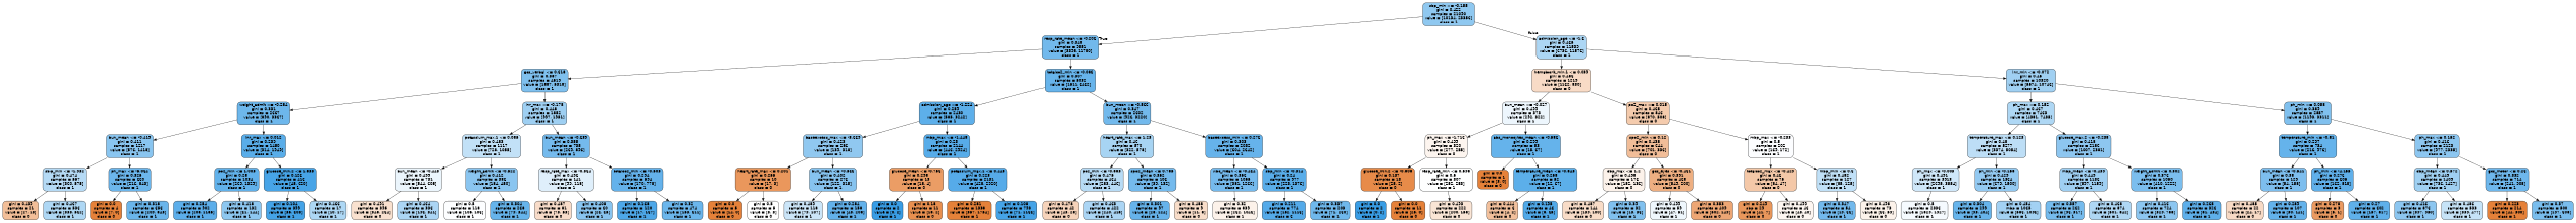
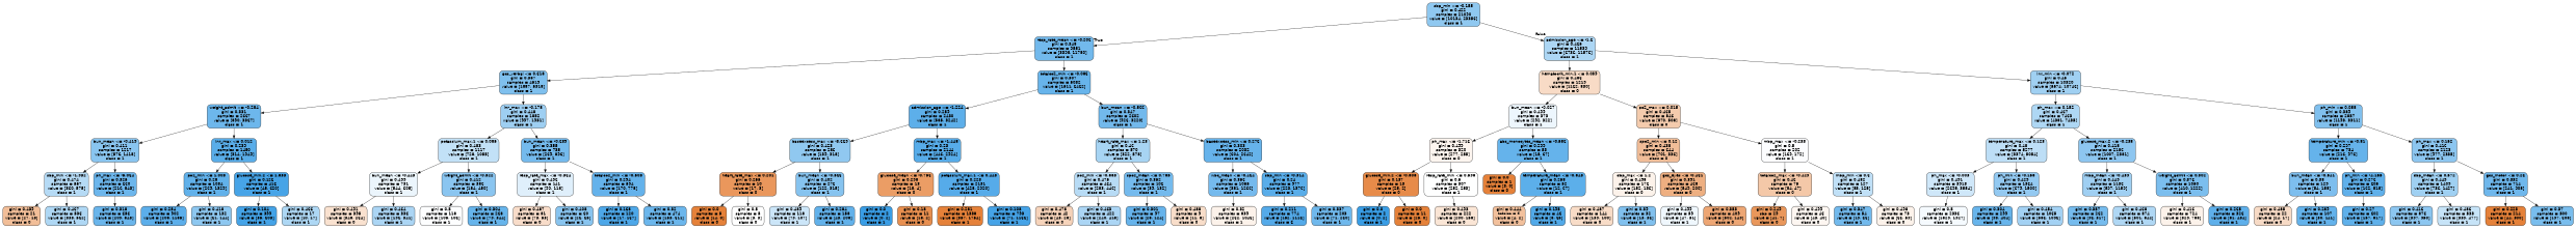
  digraph {
    node [color=black fillcolor="#e58139" fontname=helvetica shape=box style="filled, rounded"]
    edge [fontname=helvetica]
    n1 [fillcolor="#8fc8f0" label="sbp_min <= -0.155\ngini = 0.422\nsamples = 21090\nvalue = [10134, 23356]\nclass = 1"]
    n2 [fillcolor="#72b9ec" label="resp_rate_mean <= -0.206\ngini = 0.348\nsamples = 9551\nvalue = [3398, 11780]\nclass = 1"]
    n3 [fillcolor="#acd6f4" label="admission_age <= -1.6\ngini = 0.465\nsamples = 11539\nvalue = [6736, 11576]\nclass = 1"]
    n4 [fillcolor="#7fc0ee" label="gcs_verbal <= 0.618\ngini = 0.387\nsamples = 4519\nvalue = [1887, 5318]\nclass = 1"]
    n5 [fillcolor="#67b4eb" label="totalco2_min <= -0.086\ngini = 0.307\nsamples = 5032\nvalue = [1511, 6462]\nclass = 1"]
    n6 [fillcolor="#f8dbc6" label="hematocrit_min.1 <= 0.039\ngini = 0.486\nsamples = 1219\nvalue = [1162, 830]\nclass = 0"]
    n7 [fillcolor="#a0d0f2" label="inr_min <= -0.072\ngini = 0.45\nsamples = 10320\nvalue = [5574, 10746]\nclass = 1"]
    n8 [fillcolor="#6db7ec" label="weight_admit <= -0.284\ngini = 0.331\nsamples = 2667\nvalue = [890, 3367]\nclass = 1"]
    n9 [fillcolor="#9ecff2" label="inr_max <= -0.178\ngini = 0.448\nsamples = 1852\nvalue = [997, 1951]\nclass = 1"]
    n10 [fillcolor="#5dafea" label="admission_age <= -1.224\ngini = 0.259\nsamples = 2430\nvalue = [585, 3242]\nclass = 1"]
    n11 [fillcolor="#72b9ec" label="bun_mean <= -0.566\ngini = 0.347\nsamples = 2602\nvalue = [926, 3220]\nclass = 1"]
    n12 [fillcolor="#89c5f0" label="bun_mean <= -0.419\ngini = 0.411\nsamples = 1217\nvalue = [576, 1418]\nclass = 1"]
    n13 [fillcolor="#59ade9" label="inr_max <= 0.012\ngini = 0.239\nsamples = 1450\nvalue = [314, 1949]\nclass = 1"]
    n14 [fillcolor="#c2e1f7" label="potassium_max.1 <= 0.085\ngini = 0.483\nsamples = 1117\nvalue = [728, 1055]\nclass = 1"]
    n15 [fillcolor="#74baed" label="bun_mean <= -0.639\ngini = 0.355\nsamples = 735\nvalue = [269, 896]\nclass = 1"]
    n16 [fillcolor="#b5daf5" label="sbp_min <= -1.932\ngini = 0.474\nsamples = 557\nvalue = [360, 575]\nclass = 1"]
    n17 [fillcolor="#6cb6ec" label="ph_max <= -5.064\ngini = 0.325\nsamples = 660\nvalue = [216, 843]\nclass = 1"]
    n18 [fillcolor="#61b1ea" label="po2_min <= 1.003\ngini = 0.28\nsamples = 1034\nvalue = [269, 1329]\nclass = 1"]
    n19 [fillcolor="#47a4e7" label="glucose_min.2 <= 1.833\ngini = 0.126\nsamples = 416\nvalue = [45, 620]\nclass = 1"]
    n20 [fillcolor="#f2be98" label="gini = 0.439\nsamples = 21\nvalue = [27, 13]\nclass = 0"]
    n21 [fillcolor="#aed7f4" label="gini = 0.467\nsamples = 536\nvalue = [333, 562]\nclass = 1"]
-   n22 [label="gini = 0.0\nsamples = 4\nvalue = [7, 0]\nclass = 0"]
    n23 [fillcolor="#6ab5eb" label="gini = 0.318\nsamples = 656\nvalue = [209, 843]\nclass = 1"]
    n24 [fillcolor="#5caeea" label="gini = 0.254\nsamples = 902\nvalue = [208, 1185]\nclass = 1"]
    n25 [fillcolor="#8dc7f0" label="gini = 0.418\nsamples = 132\nvalue = [61, 144]\nclass = 1"]
    n26 [fillcolor="#44a3e7" label="gini = 0.104\nsamples = 399\nvalue = [35, 603]\nclass = 1"]
    n27 [fillcolor="#add7f4" label="gini = 0.466\nsamples = 17\nvalue = [10, 17]\nclass = 1"]
    n28 [fillcolor="#ebf5fc" label="bun_mean <= -0.443\ngini = 0.499\nsamples = 731\nvalue = [544, 605]\nclass = 1"]
    n29 [fillcolor="#8ac5f0" label="weight_admit <= -0.522\ngini = 0.412\nsamples = 386\nvalue = [184, 450]\nclass = 1"]
    n30 [fillcolor="#dfeffb" label="resp_rate_max <= -0.364\ngini = 0.496\nsamples = 141\nvalue = [99, 118]\nclass = 1"]
    n31 [fillcolor="#64b2eb" label="totalco2_min <= -0.503\ngini = 0.294\nsamples = 594\nvalue = [170, 778]\nclass = 1"]
    n32 [fillcolor="#f9e1cf" label="gini = 0.491\nsamples = 395\nvalue = [348, 264]\nclass = 0"]
    n33 [fillcolor="#abd5f4" label="gini = 0.464\nsamples = 336\nvalue = [196, 341]\nclass = 1"]
    n34 [fillcolor="#fdfeff" label="gini = 0.5\nsamples = 118\nvalue = [105, 106]\nclass = 1"]
    n35 [fillcolor="#66b4eb" label="gini = 0.304\nsamples = 268\nvalue = [79, 344]\nclass = 1"]
    n36 [fillcolor="#f8dcc9" label="gini = 0.487\nsamples = 81\nvalue = [73, 53]\nclass = 0"]
    n37 [fillcolor="#88c4ef" label="gini = 0.408\nsamples = 60\nvalue = [26, 65]\nclass = 1"]
    n38 [fillcolor="#4da7e8" label="gini = 0.168\nsamples = 120\nvalue = [17, 167]\nclass = 1"]
    n39 [fillcolor="#6bb6ec" label="gini = 0.32\nsamples = 474\nvalue = [153, 611]\nclass = 1"]
    n40 [fillcolor="#90c8f0" label="baseexcess_max <= -3.669\ngini = 0.423\nsamples = 286\nvalue = [139, 318]\nclass = 1"]
    n41 [fillcolor="#57ace9" label="mbp_max <= -1.448\ngini = 0.23\nsamples = 2144\nvalue = [446, 2924]\nclass = 1"]
    n42 [fillcolor="#a7d4f3" label="heart_rate_max <= 1.23\ngini = 0.46\nsamples = 570\nvalue = [322, 578]\nclass = 1"]
    n43 [fillcolor="#66b3eb" label="baseexcess_min <= 0.276\ngini = 0.303\nsamples = 2032\nvalue = [604, 2642]\nclass = 1"]
    n44 [fillcolor="#ea975c" label="heart_rate_max <= 0.201\ngini = 0.255\nsamples = 10\nvalue = [17, 3]\nclass = 0"]
    n45 [fillcolor="#86c3ef" label="bun_mean <= -0.566\ngini = 0.402\nsamples = 276\nvalue = [122, 315]\nclass = 1"]
    n46 [fillcolor="#eb9d65" label="glucose_mean <= -0.756\ngini = 0.298\nsamples = 13\nvalue = [18, 4]\nclass = 0"]
    n47 [fillcolor="#56abe9" label="potassium_max.1 <= 0.443\ngini = 0.223\nsamples = 2131\nvalue = [428, 2920]\nclass = 1"]
    n48 [label="gini = 0.0\nsamples = 5\nvalue = [14, 0]\nclass = 0"]
    n49 [fillcolor="#ffffff" label="gini = 0.5\nsamples = 5\nvalue = [3, 3]\nclass = 0"]
    n50 [fillcolor="#cbe5f8" label="gini = 0.489\nsamples = 118\nvalue = [79, 107]\nclass = 1"]
    n51 [fillcolor="#62b1ea" label="gini = 0.284\nsamples = 158\nvalue = [43, 208]\nclass = 1"]
    n52 [fillcolor="#399de5" label="gini = 0.0\nsamples = 2\nvalue = [0, 2]\nclass = 1"]
    n53 [fillcolor="#e88f4f" label="gini = 0.18\nsamples = 11\nvalue = [18, 2]\nclass = 0"]
    n54 [label="gini = 0.281\nsamples = 1338\nvalue = [357, 1754]\nclass = 1"]
    n55 [fillcolor="#45a3e7" label="gini = 0.108\nsamples = 793\nvalue = [71, 1166]\nclass = 1"]
    n56 [fillcolor="#b7dbf5" label="po2_min <= -0.883\ngini = 0.475\nsamples = 464\nvalue = [283, 446]\nclass = 1"]
    n57 [fillcolor="#74baed" label="spo2_mean <= 0.785\ngini = 0.352\nsamples = 106\nvalue = [39, 132]\nclass = 1"]
    n58 [fillcolor="#75baed" label="wbc_mean <= -0.464\ngini = 0.356\nsamples = 1055\nvalue = [381, 1266]\nclass = 1"]
    n59 [fillcolor="#59ade9" label="sbp_min <= -0.314\ngini = 0.24\nsamples = 977\nvalue = [223, 1376]\nclass = 1"]
    n60 [fillcolor="#f6d3ba" label="gini = 0.478\nsamples = 42\nvalue = [43, 28]\nclass = 0"]
    n61 [fillcolor="#abd5f4" label="gini = 0.463\nsamples = 422\nvalue = [240, 418]\nclass = 1"]
    n62 [fillcolor="#66b3eb" label="gini = 0.301\nsamples = 97\nvalue = [28, 124]\nclass = 1"]
    n63 [fillcolor="#f8ddc9" label="gini = 0.488\nsamples = 9\nvalue = [11, 8]\nclass = 0"]
    n64 [fillcolor="#fcf2ea" label="gini = 0.32\nsamples = 839\nvalue = [262, 1046]\nclass = 1"]
    n65 [fillcolor="#54aae9" label="gini = 0.211\nsamples = 774\nvalue = [152, 1116]\nclass = 6"]
    n66 [fillcolor="#6fb8ec" label="gini = 0.337\nsamples = 203\nvalue = [71, 260]\nclass = 1"]
    n67 [fillcolor="#edf6fd" label="bun_mean <= -0.027\ngini = 0.499\nsamples = 373\nvalue = [292, 322]\nclass = 1"]
    n68 [fillcolor="#f4cbad" label="po2_max <= 0.015\ngini = 0.465\nsamples = 846\nvalue = [870, 508]\nclass = 0"]
    n69 [fillcolor="#aed7f4" label="ph_max <= 0.152\ngini = 0.467\nsamples = 7463\nvalue = [4381, 7435]\nclass = 1"]
    n70 [fillcolor="#80c0ee" label="ph_min <= 0.058\ngini = 0.389\nsamples = 2857\nvalue = [1193, 3311]\nclass = 1"]
    n71 [fillcolor="#fdf5ef" label="ph_max <= -1.716\ngini = 0.499\nsamples = 320\nvalue = [277, 255]\nclass = 0"]
    n72 [fillcolor="#65b3eb" label="abs_monocytes_mean <= -0.586\ngini = 0.299\nsamples = 53\nvalue = [15, 67]\nclass = 1"]
    n73 [fillcolor="#f1bd98" label="spo2_min <= 0.12\ngini = 0.438\nsamples = 644\nvalue = [701, 336]\nclass = 0"]
    n74 [fillcolor="#fcfdff" label="mbp_max <= -0.233\ngini = 0.5\nsamples = 202\nvalue = [169, 172]\nclass = 1"]
    n75 [fillcolor="#e78b49" label="glucose_min.2 <= -0.808\ngini = 0.137\nsamples = 13\nvalue = [25, 2]\nclass = 0"]
    n76 [fillcolor="#feffff" label="resp_rate_min <= 0.598\ngini = 0.5\nsamples = 307\nvalue = [252, 253]\nclass = 1"]
    n77 [label="gini = 0.0\nsamples = 1\nvalue = [3, 0]\nclass = 0"]
    n78 [fillcolor="#5cafea" label="temperature_mean <= -0.843\ngini = 0.258\nsamples = 52\nvalue = [12, 67]\nclass = 1"]
    n79 [fillcolor="#399de5" label="gini = 0.0\nsamples = 2\nvalue = [0, 2]\nclass = 1"]
    n80 [label="gini = 0.0\nsamples = 11\nvalue = [25, 0]\nclass = 0"]
    n81 [fillcolor="#fae5d5" label="gini = 0.493\nsamples = 222\nvalue = [200, 158]\nclass = 0"]
-   n82 [fillcolor="#f2c09c" label="gini = 0.444\nsamples = 6\nvalue = [4, 2]\nclass = 0"]
+   n82 [fillcolor="#f2c09c" label="gini = 0.444\ntotalco = 6\nvalue = [4, 2]\nclass = 0"]
    n83 [fillcolor="#51a9e8" label="gini = 0.195\nsamples = 46\nvalue = [8, 65]\nclass = 1"]
    n84 [fillcolor="#fcf2ea" label="dbp_max <= 1.2\ngini = 0.498\nsamples = 176\nvalue = [152, 136]\nclass = 0"]
    n85 [fillcolor="#eeaf81" label="gcs_eyes <= -0.461\ngini = 0.391\nsamples = 468\nvalue = [549, 200]\nclass = 0"]
    n86 [fillcolor="#f4c8a8" label="totalco2_max <= -0.429\ngini = 0.46\nsamples = 75\nvalue = [84, 47]\nclass = 0"]
    n87 [fillcolor="#c0e0f7" label="mbp_min <= 0.6\ngini = 0.482\nsamples = 127\nvalue = [85, 125]\nclass = 1"]
    n88 [fillcolor="#f8dcc7" label="gini = 0.487\nsamples = 144\nvalue = [139, 100]\nclass = 0"]
    n89 [fillcolor="#80c0ee" label="gini = 0.39\nsamples = 32\nvalue = [13, 36]\nclass = 1"]
    n90 [fillcolor="#eff7fd" label="gini = 0.499\nsamples = 59\nvalue = [47, 51]\nclass = 1"]
    n91 [fillcolor="#eda674" label="gini = 0.353\nsamples = 409\nvalue = [502, 149]\nclass = 0"]
    n92 [fillcolor="#e9975b" label="gini = 0.249\nsbp = 29\nvalue = [41, 7]\nclass = 0"]
    n93 [fillcolor="#fdf6f1" label="gini = 0.499\nsamples = 46\nvalue = [43, 40]\nclass = 0"]
    n94 [fillcolor="#72b9ec" label="gini = 0.347\nsamples = 54\nvalue = [19, 66]\nclass = 1"]
    n95 [fillcolor="#fcf2ea" label="gini = 0.498\nsamples = 73\nvalue = [66, 59]\nclass = 0"]
    n96 [fillcolor="#bddef6" label="temperature_max <= 0.123\ngini = 0.48\nsamples = 5277\nvalue = [3374, 5054]\nclass = 1"]
    n97 [fillcolor="#8dc6f0" label="glucose_max.2 <= -0.238\ngini = 0.418\nsamples = 2186\nvalue = [1007, 2381]\nclass = 1"]
    n98 [fillcolor="#65b3eb" label="temperature_min <= -0.81\ngini = 0.297\nsamples = 734\nvalue = [216, 976]\nclass = 1"]
    n99 [fillcolor="#8cc6f0" label="ph_max <= 0.152\ngini = 0.416\nsamples = 2123\nvalue = [977, 2335]\nclass = 1"]
    n100 [fillcolor="#cfe7f9" label="ph_max <= -0.003\ngini = 0.491\nsamples = 3913\nvalue = [2695, 3554]\nclass = 1"]
    n101 [fillcolor="#93c9f1" label="ph_min <= -0.158\ngini = 0.429\nsamples = 1364\nvalue = [679, 1500]\nclass = 1"]
    n102 [fillcolor="#9fcff2" label="mbp_mean <= -0.439\ngini = 0.449\nsamples = 1136\nvalue = [597, 1159]\nclass = 1"]
    n103 [fillcolor="#7bbeee" label="weight_admit <= 0.302\ngini = 0.376\nsamples = 1050\nvalue = [410, 1222]\nclass = 1"]
    n104 [fillcolor="#f5fafe" label="gini = 0.5\nsamples = 2336\nvalue = [1829, 1927]\nclass = 1"]
    n105 [fillcolor="#67b4eb" label="gini = 0.304\nsamples = 299\nvalue = [93, 404]\nclass = 1"]
-   n106 [fillcolor="#a3d1f3" label="gini = 0.454\nmbp = 1065\nvalue = [586, 1096]\nclass = 1"]
+   n106 [fillcolor="#a3d1f3" label="gini = 0.454\nsamples = 1065\nvalue = [586, 1096]\nclass = 1"]
    n107 [fillcolor="#75bbed" label="gini = 0.357\nsamples = 262\nvalue = [96, 317]\nclass = 1"]
    n108 [fillcolor="#afd7f4" label="gini = 0.468\nsamples = 874\nvalue = [501, 842]\nclass = 1"]
-   n109 [fillcolor="#8cc6f0" label="gini = 0.416\nsamples = 724\nvalue = [329, 788]\nclass = 1"]
+   n109 [fillcolor="#fcf2ea" label="gini = 0.416\nsamples = 724\nvalue = [329, 788]\nclass = 1"]
    n110 [fillcolor="#5eafea" label="gini = 0.265\nsamples = 326\nvalue = [81, 434]\nclass = 1"]
    n111 [fillcolor="#7dbeee" label="bun_mean <= -0.541\ngini = 0.38\nsamples = 129\nvalue = [54, 158]\nclass = 1"]
    n112 [fillcolor="#60b0ea" label="ph_min <= -4.155\ngini = 0.276\nsamples = 605\nvalue = [162, 818]\nclass = 1"]
    n113 [fillcolor="#9fd0f2" label="dbp_mean <= 0.572\ngini = 0.449\nsamples = 1409\nvalue = [736, 1427]\nclass = 1"]
    n114 [fillcolor="#6eb7ec" label="gcs_motor <= 0.26\ngini = 0.332\nsamples = 714\nvalue = [241, 908]\nclass = 1"]
    n115 [fillcolor="#f7dac5" label="gini = 0.485\nsamples = 22\nvalue = [24, 17]\nclass = 0"]
    n116 [fillcolor="#63b2eb" label="gini = 0.289\nsamples = 107\nvalue = [30, 141]\nclass = 1"]
-   n117 [fillcolor="#ea9a61" label="gini = 0.278\nsamples = 3\nvalue = [5, 1]\nclass = 0"]
    n118 [fillcolor="#5fb0ea" label="gini = 0.27\nsamples = 602\nvalue = [157, 817]\nclass = 1"]
    n119 [fillcolor="#8cc6f0" label="gini = 0.416\nsamples = 876\nvalue = [397, 950]\nclass = 1"]
    n120 [fillcolor="#c6e3f7" label="gini = 0.486\nsamples = 533\nvalue = [339, 477]\nclass = 1"]
    n121 [label="gini = 0.223\nsamples = 214\nvalue = [44, 300]\nclass = 1"]
    n122 [fillcolor="#79bded" label="gini = 0.37\nsamples = 500\nvalue = [197, 608]\nclass = 1"]
    n1 -> n2 [headlabel=True labelangle=45 labeldistance=2.5]
    n1 -> n3 [headlabel=False labelangle=-45 labeldistance=2.5]
    n2 -> n4
    n2 -> n5
    n3 -> n6
    n3 -> n7
    n4 -> n8
    n4 -> n9
    n5 -> n10
    n5 -> n11
    n6 -> n67
    n6 -> n68
    n7 -> n69
    n7 -> n70
    n8 -> n12
    n8 -> n13
    n9 -> n14
    n9 -> n15
    n10 -> n40
    n10 -> n41
    n11 -> n42
    n11 -> n43
    n12 -> n16
    n12 -> n17
    n13 -> n18
    n13 -> n19
    n14 -> n28
    n14 -> n29
    n15 -> n30
    n15 -> n31
    n16 -> n20
    n16 -> n21
-   n17 -> n22
    n17 -> n23
    n18 -> n24
    n18 -> n25
    n19 -> n26
    n19 -> n27
    n28 -> n32
    n28 -> n33
    n29 -> n34
    n29 -> n35
    n30 -> n36
    n30 -> n37
    n31 -> n38
    n31 -> n39
    n40 -> n44
    n40 -> n45
    n41 -> n46
    n41 -> n47
    n42 -> n56
    n42 -> n57
    n43 -> n58
    n43 -> n59
    n44 -> n48
    n44 -> n49
    n45 -> n50
    n45 -> n51
    n46 -> n52
    n46 -> n53
    n47 -> n54
    n47 -> n55
    n56 -> n60
    n56 -> n61
    n57 -> n62
    n57 -> n63
    n58 -> n64
    n59 -> n65
    n59 -> n66
    n67 -> n71
    n67 -> n72
    n68 -> n73
    n68 -> n74
    n69 -> n96
    n69 -> n97
    n70 -> n98
    n70 -> n99
    n71 -> n75
    n71 -> n76
    n72 -> n77
    n72 -> n78
    n73 -> n84
    n73 -> n85
    n74 -> n86
    n74 -> n87
    n75 -> n79
    n75 -> n80
    n76 -> n81
    n78 -> n82
    n78 -> n83
    n84 -> n88
    n84 -> n89
    n85 -> n90
    n85 -> n91
    n86 -> n92
    n86 -> n93
    n87 -> n94
    n87 -> n95
    n96 -> n100
    n96 -> n101
    n97 -> n102
    n97 -> n103
    n98 -> n111
    n98 -> n112
    n99 -> n113
    n99 -> n114
    n100 -> n104
    n101 -> n105
    n101 -> n106
    n102 -> n107
    n102 -> n108
    n103 -> n109
    n103 -> n110
    n111 -> n115
    n111 -> n116
-   n112 -> n117
    n112 -> n118
    n113 -> n119
    n113 -> n120
    n114 -> n121
    n114 -> n122
  }
